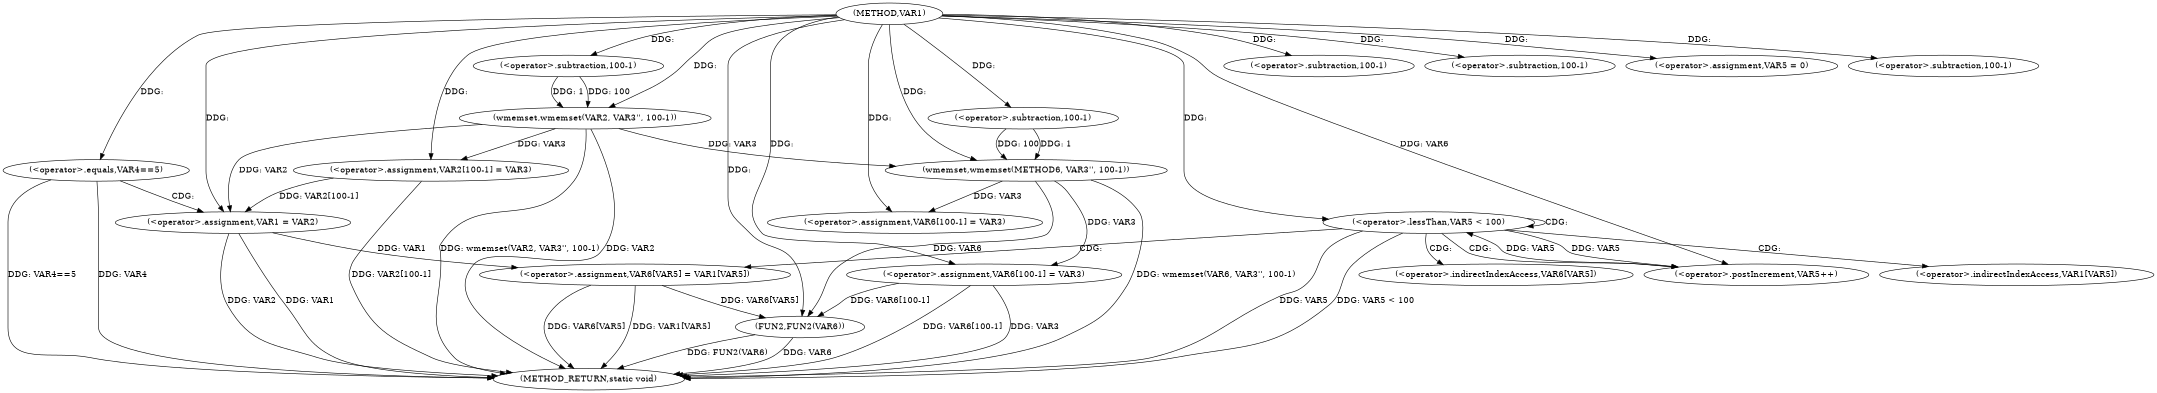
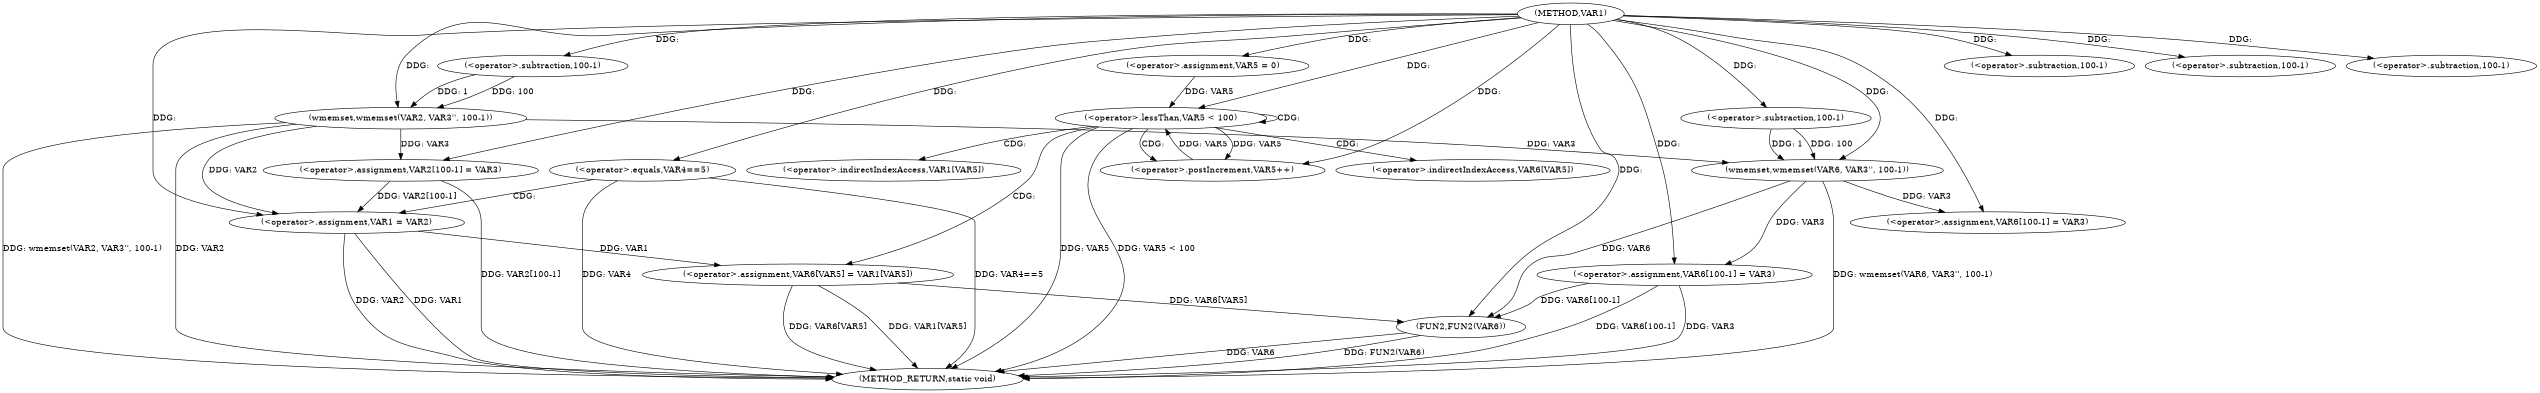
  digraph {
    n1 [label="(METHOD,VAR1)"]
    n2 [label="(wmemset,wmemset(VAR2, VAR3'', 100-1))"]
    n3 [label="(<operator>.subtraction,100-1)"]
    n4 [label="(<operator>.assignment,VAR2[100-1] = VAR3)"]
    n5 [label="(<operator>.subtraction,100-1)"]
    n6 [label="(<operator>.equals,VAR4==5)"]
    n7 [label="(<operator>.assignment,VAR1 = VAR2)"]
-   n8 [label="(wmemset,wmemset(METHOD6, VAR3'', 100-1))"]
+   n8 [label="(wmemset,wmemset(VAR6, VAR3'', 100-1))"]
    n9 [label="(<operator>.subtraction,100-1)"]
    n10 [label="(<operator>.assignment,VAR6[100-1] = VAR3)"]
    n11 [label="(<operator>.subtraction,100-1)"]
    n12 [label="(<operator>.assignment,VAR5 = 0)"]
    n13 [label="(<operator>.lessThan,VAR5 < 100)"]
    n14 [label="(<operator>.postIncrement,VAR5++)"]
    n15 [label="(<operator>.assignment,VAR6[100-1] = VAR3)"]
    n16 [label="(<operator>.subtraction,100-1)"]
    n17 [label="(FUN2,FUN2(VAR6))"]
    n18 [label="(METHOD_RETURN,static void)"]
    n19 [label="(<operator>.assignment,VAR6[VAR5] = VAR1[VAR5])"]
    n20 [label="(<operator>.indirectIndexAccess,VAR6[VAR5])"]
    n21 [label="(<operator>.indirectIndexAccess,VAR1[VAR5])"]
    n1 -> n2 [label="DDG: "]
    n1 -> n3 [label="DDG: "]
    n1 -> n4 [label="DDG: "]
    n1 -> n5 [label="DDG: "]
    n1 -> n6 [label="DDG: "]
    n1 -> n7 [label="DDG: "]
    n1 -> n8 [label="DDG: "]
    n1 -> n9 [label="DDG: "]
    n1 -> n10 [label="DDG: "]
    n1 -> n11 [label="DDG: "]
    n1 -> n12 [label="DDG: "]
    n1 -> n13 [label="DDG: "]
-   n1 -> n14 [label="DDG: VAR6"]
+   n1 -> n14 [label="DDG: "]
    n1 -> n15 [label="DDG: "]
    n1 -> n16 [label="DDG: "]
    n1 -> n17 [label="DDG: "]
    n2 -> n4 [label="DDG: VAR3"]
    n2 -> n7 [label="DDG: VAR2"]
    n2 -> n8 [label="DDG: VAR3"]
    n2 -> n18 [label="DDG: wmemset(VAR2, VAR3'', 100-1)"]
    n2 -> n18 [label="DDG: VAR2"]
    n3 -> n2 [label="DDG: 100"]
    n3 -> n2 [label="DDG: 1"]
    n4 -> n7 [label="DDG: VAR2[100-1]"]
    n4 -> n18 [label="DDG: VAR2[100-1]"]
    n6 -> n7 [label="CDG: "]
    n6 -> n18 [label="DDG: VAR4==5"]
    n6 -> n18 [label="DDG: VAR4"]
    n7 -> n18 [label="DDG: VAR1"]
    n7 -> n18 [label="DDG: VAR2"]
    n7 -> n19 [label="DDG: VAR1"]
    n8 -> n10 [label="DDG: VAR3"]
    n8 -> n15 [label="DDG: VAR3"]
    n8 -> n17 [label="DDG: VAR6"]
    n8 -> n18 [label="DDG: wmemset(VAR6, VAR3'', 100-1)"]
    n9 -> n8 [label="DDG: 100"]
    n9 -> n8 [label="DDG: 1"]
+   n12 -> n13 [label="DDG: VAR5"]
    n13 -> n13 [label="CDG: "]
    n13 -> n14 [label="DDG: VAR5"]
    n13 -> n14 [label="CDG: "]
    n13 -> n18 [label="DDG: VAR5"]
    n13 -> n18 [label="DDG: VAR5 < 100"]
    n13 -> n19 [label="CDG: "]
    n13 -> n20 [label="CDG: "]
    n13 -> n21 [label="CDG: "]
    n14 -> n13 [label="DDG: VAR5"]
    n15 -> n17 [label="DDG: VAR6[100-1]"]
    n15 -> n18 [label="DDG: VAR6[100-1]"]
    n15 -> n18 [label="DDG: VAR3"]
    n17 -> n18 [label="DDG: VAR6"]
    n17 -> n18 [label="DDG: FUN2(VAR6)"]
    n19 -> n17 [label="DDG: VAR6[VAR5]"]
    n19 -> n18 [label="DDG: VAR6[VAR5]"]
    n19 -> n18 [label="DDG: VAR1[VAR5]"]
  }
